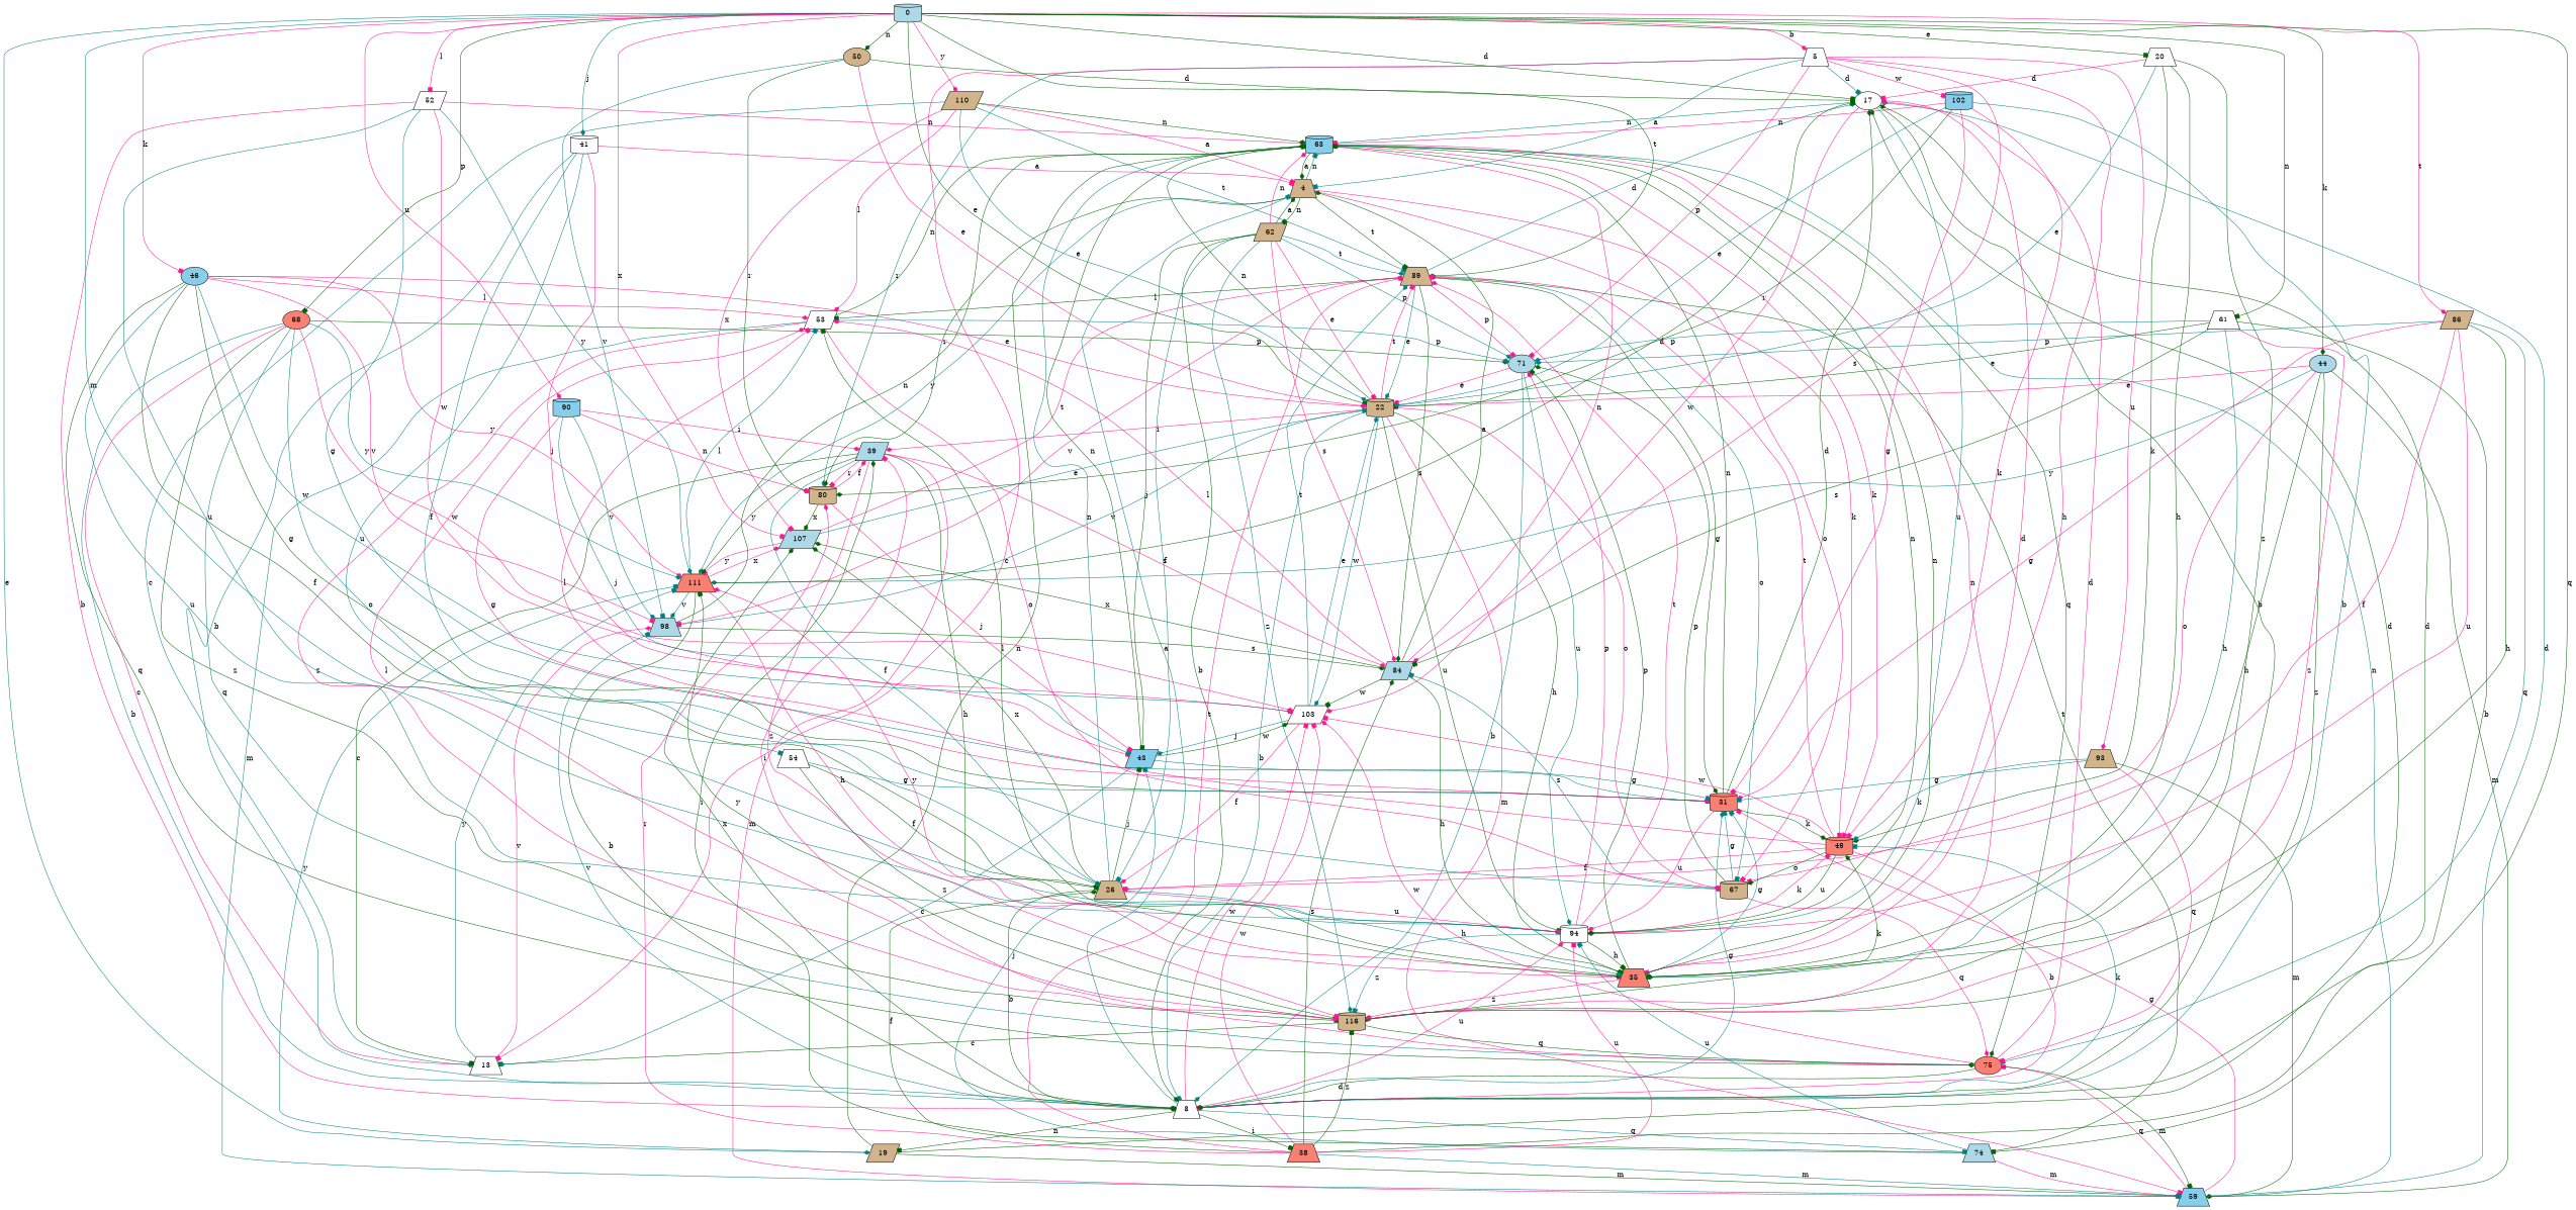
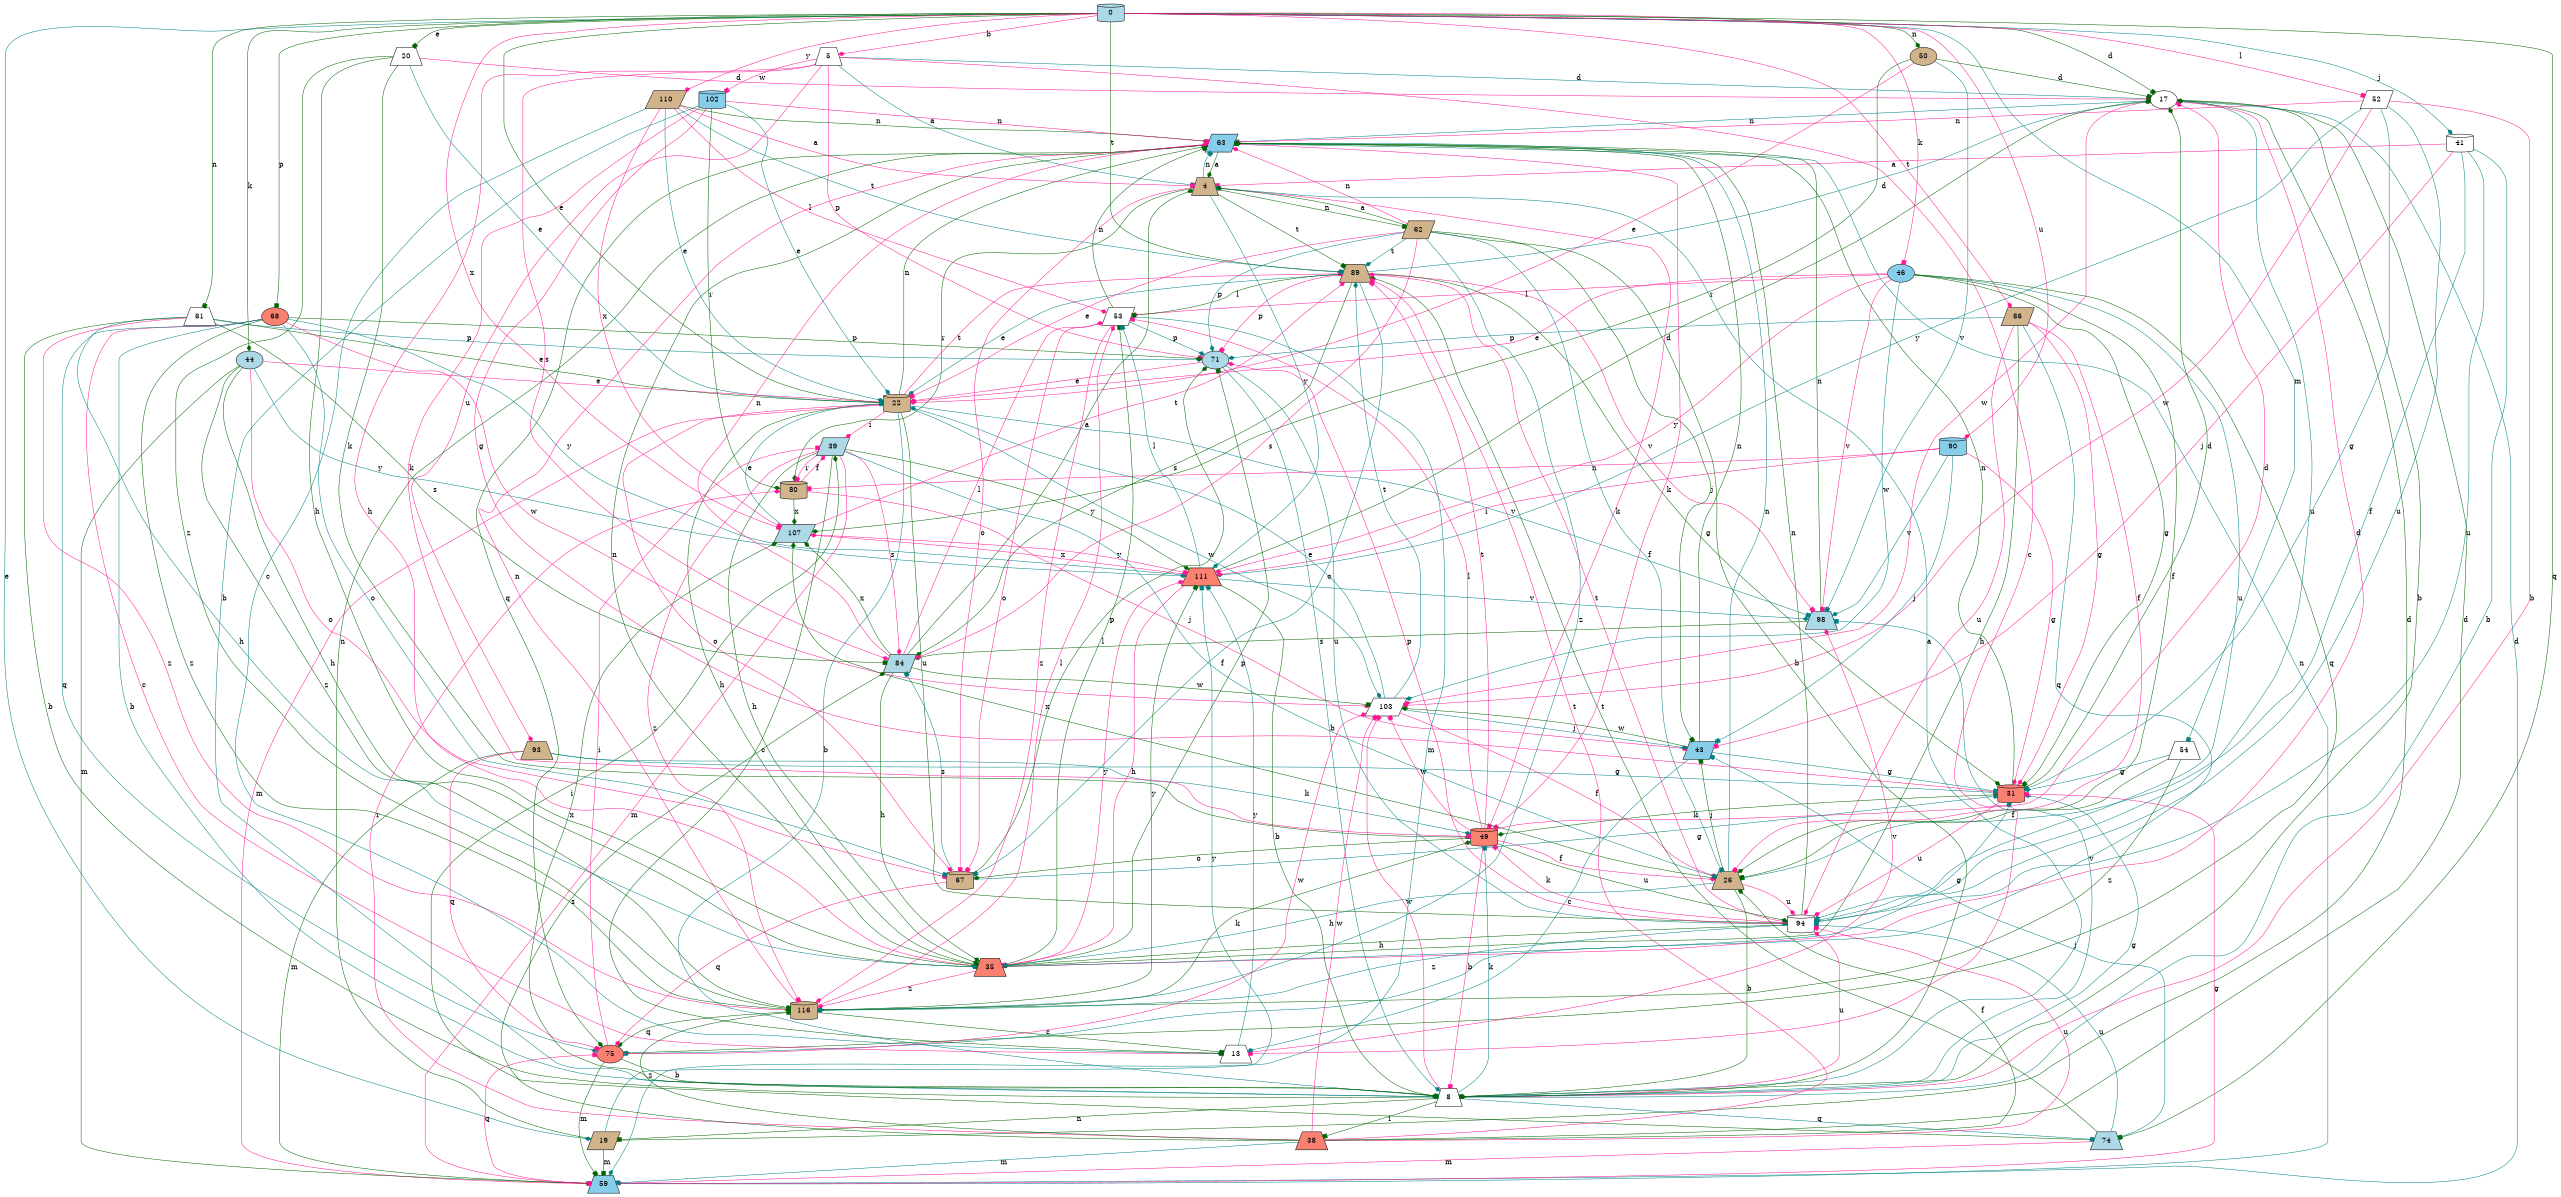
  strict digraph {
    node [fillcolor=tan shape=trapezium style=filled]
    edge [arrowhead=diamond color=deeppink]
    0 [fillcolor=lightblue shape=cylinder]
    5 [fillcolor=white]
    17 [fillcolor=white shape=ellipse]
    19 [shape=parallelogram]
    20 [fillcolor=white]
    22 [shape=cylinder]
    41 [fillcolor=white shape=cylinder]
    44 [fillcolor=lightblue shape=ellipse]
    46 [fillcolor=skyblue shape=ellipse]
    52 [fillcolor=white shape=parallelogram]
    54 [fillcolor=white]
    n12 [label=50 shape=ellipse]
    61 [fillcolor=white]
    68 [fillcolor=salmon shape=ellipse]
    74 [fillcolor=lightblue]
    86 [shape=parallelogram]
    89
    90 [fillcolor=skyblue shape=cylinder]
    107 [fillcolor=lightblue shape=parallelogram]
    110 [shape=parallelogram]
    4
    80 [shape=cylinder]
    13 [fillcolor=white]
    35 [fillcolor=salmon]
    71 [fillcolor=lightblue shape=ellipse]
    84 [fillcolor=lightblue shape=parallelogram]
    93
    102 [fillcolor=skyblue shape=cylinder]
-   63 [fillcolor=skyblue shape=cylinder]
+   63 [fillcolor=skyblue shape=parallelogram]
    8 [fillcolor=white]
    94 [fillcolor=white shape=cylinder]
    103 [fillcolor=white shape=parallelogram]
    111 [fillcolor=salmon]
    59 [fillcolor=skyblue]
    49 [fillcolor=salmon shape=cylinder]
    116 [shape=cylinder]
    67 [shape=cylinder]
    98 [fillcolor=lightblue]
    39 [fillcolor=lightblue shape=parallelogram]
    26
    43 [fillcolor=skyblue shape=parallelogram]
    31 [fillcolor=salmon shape=cylinder]
    53 [fillcolor=white shape=parallelogram]
    75 [fillcolor=salmon shape=ellipse]
    62 [shape=parallelogram]
    38 [fillcolor=salmon]
    0 -> 5 [label=b]
    0 -> 17 [arrowhead=box color=darkgreen label=d]
    0 -> 19 [color=teal label=e]
    0 -> 20 [arrowhead=box color=darkgreen label=e]
    0 -> 22 [arrowhead=box color=darkgreen label=e]
    0 -> 41 [color=teal label=j]
    0 -> 44 [color=darkgreen label=k]
    0 -> 46 [arrowhead=box label=k]
    0 -> 52 [arrowhead=box label=l]
    0 -> 54 [arrowhead=box color=teal label=m]
    0 -> n12 [color=darkgreen label=n]
    0 -> 61 [arrowhead=box color=darkgreen label=n]
    0 -> 68 [arrowhead=box color=darkgreen label=p]
    0 -> 74 [arrowhead=box color=darkgreen label=q]
    0 -> 86 [label=t]
    0 -> 89 [color=darkgreen label=t]
    0 -> 90 [label=u]
    0 -> 107 [arrowhead=box label=x]
    0 -> 110 [label=y]
    5 -> 17 [arrowhead=box color=teal label=d]
    5 -> 4 [arrowhead=box color=teal label=a]
-   5 -> 80 [color=teal label=r]
    5 -> 13 [arrowhead=box label=c]
    5 -> 35 [arrowhead=box label=h]
    5 -> 71 [arrowhead=box label=p]
    5 -> 84 [label=s]
    5 -> 93 [label=u]
    5 -> 102 [arrowhead=box label=w]
    17 -> 63 [arrowhead=box color=teal label=n]
    17 -> 8 [color=darkgreen label=b]
    17 -> 94 [color=teal label=u]
    17 -> 103 [label=w]
    19 -> 17 [color=darkgreen label=d]
    19 -> 63 [arrowhead=box color=darkgreen label=n]
    19 -> 111 [arrowhead=box color=teal label=y]
    19 -> 59 [arrowhead=box color=darkgreen label=m]
    20 -> 17 [arrowhead=box label=d]
    20 -> 22 [arrowhead=box color=teal label=e]
    20 -> 35 [color=darkgreen label=h]
    20 -> 49 [color=darkgreen label=k]
    20 -> 116 [arrowhead=box color=darkgreen label=z]
    22 -> 89 [arrowhead=box label=t]
    22 -> 35 [arrowhead=box color=darkgreen label=h]
    22 -> 63 [color=darkgreen label=n]
    22 -> 8 [arrowhead=box color=teal label=b]
    22 -> 94 [arrowhead=box color=darkgreen label=u]
    22 -> 103 [color=teal label=w]
    22 -> 59 [arrowhead=box label=m]
    22 -> 67 [label=o]
    22 -> 98 [arrowhead=box color=teal label=v]
    22 -> 39 [label=i]
    41 -> 4 [arrowhead=box label=a]
    41 -> 8 [color=teal label=b]
    41 -> 94 [color=teal label=u]
    41 -> 26 [arrowhead=box color=teal label=f]
    41 -> 43 [arrowhead=box label=j]
    44 -> 22 [arrowhead=box label=e]
    44 -> 35 [arrowhead=box color=darkgreen label=h]
    44 -> 111 [color=teal label=y]
    44 -> 59 [color=darkgreen label=m]
    44 -> 116 [arrowhead=box color=darkgreen label=z]
    44 -> 67 [arrowhead=box label=o]
    46 -> 22 [label=e]
    46 -> 94 [color=teal label=u]
    46 -> 103 [color=teal label=w]
    46 -> 111 [label=y]
    46 -> 98 [arrowhead=box label=v]
    46 -> 26 [color=darkgreen label=f]
    46 -> 31 [arrowhead=box color=darkgreen label=g]
    46 -> 53 [label=l]
    46 -> 75 [color=darkgreen label=q]
    52 -> 63 [label=n]
    52 -> 8 [label=b]
    52 -> 94 [arrowhead=box color=teal label=u]
    52 -> 103 [arrowhead=box label=w]
    52 -> 111 [color=teal label=y]
    52 -> 31 [arrowhead=box color=teal label=g]
    54 -> 116 [color=darkgreen label=z]
    54 -> 26 [arrowhead=box color=darkgreen label=f]
    54 -> 31 [color=teal label=g]
    n12 -> 17 [arrowhead=box color=darkgreen label=d]
    n12 -> 22 [label=e]
-   n12 -> 80 [color=darkgreen label=r]
+   n12 -> 107 [color=darkgreen label=r]
    n12 -> 98 [arrowhead=box color=teal label=v]
    61 -> 22 [arrowhead=box color=darkgreen label=e]
    61 -> 35 [color=teal label=h]
    61 -> 71 [color=teal label=p]
    61 -> 84 [arrowhead=box color=darkgreen label=s]
    61 -> 8 [color=darkgreen label=b]
    61 -> 116 [label=z]
    68 -> 13 [arrowhead=box label=c]
    68 -> 71 [color=darkgreen label=p]
    68 -> 8 [color=teal label=b]
    68 -> 103 [label=w]
-   68 -> 111 [color=teal label=y]
+   68 -> 111 [arrowhead=box color=teal label=y]
    68 -> 116 [arrowhead=box color=darkgreen label=z]
    68 -> 67 [arrowhead=box color=teal label=o]
    68 -> 75 [color=teal label=q]
    74 -> 89 [color=darkgreen label=t]
    74 -> 94 [arrowhead=box color=teal label=u]
    74 -> 59 [label=m]
    74 -> 39 [color=darkgreen label=i]
    74 -> 43 [arrowhead=box color=teal label=j]
    86 -> 35 [color=darkgreen label=h]
    86 -> 71 [color=teal label=p]
    86 -> 94 [label=u]
    86 -> 26 [arrowhead=box label=f]
    86 -> 31 [label=g]
    86 -> 75 [arrowhead=box color=teal label=q]
    89 -> 17 [color=teal label=d]
    89 -> 22 [color=teal label=e]
    89 -> 71 [arrowhead=box label=p]
    89 -> 84 [color=darkgreen label=s]
    89 -> 67 [arrowhead=box color=teal label=o]
    89 -> 98 [arrowhead=box label=v]
    89 -> 31 [color=darkgreen label=g]
    89 -> 53 [arrowhead=box color=darkgreen label=l]
    90 -> 80 [arrowhead=box label=n]
    90 -> 98 [color=teal label=v]
-   90 -> 39 [label=i]
+   90 -> 111 [label=i]
    90 -> 43 [arrowhead=box color=teal label=j]
    90 -> 31 [label=g]
    107 -> 22 [arrowhead=box color=teal label=e]
    107 -> 89 [label=t]
    107 -> 111 [arrowhead=box label=y]
    110 -> 22 [color=teal label=e]
    110 -> 89 [arrowhead=box color=teal label=t]
    110 -> 107 [arrowhead=box label=x]
    110 -> 4 [arrowhead=box label=a]
    110 -> 13 [color=teal label=c]
    110 -> 63 [color=darkgreen label=n]
    110 -> 53 [label=l]
    4 -> 89 [arrowhead=box color=darkgreen label=t]
    4 -> 80 [color=darkgreen label=r]
    4 -> 63 [arrowhead=box color=teal label=n]
    4 -> 111 [color=teal label=y]
    4 -> 49 [arrowhead=box label=k]
    4 -> 67 [arrowhead=box label=o]
    4 -> 62 [arrowhead=box color=darkgreen label=n]
    80 -> 107 [color=darkgreen label=x]
    80 -> 39 [label=f]
    80 -> 43 [arrowhead=box label=j]
    13 -> 111 [arrowhead=box color=teal label=y]
    13 -> 98 [label=v]
    35 -> 17 [arrowhead=box label=d]
    35 -> 71 [arrowhead=box color=darkgreen label=p]
    35 -> 63 [arrowhead=box color=darkgreen label=n]
    35 -> 111 [label=y]
    35 -> 116 [label=z]
    35 -> 31 [arrowhead=box color=teal label=g]
    35 -> 53 [arrowhead=box color=darkgreen label=l]
    71 -> 22 [label=e]
    71 -> 8 [color=teal label=b]
    71 -> 94 [color=teal label=u]
    84 -> 107 [color=darkgreen label=x]
    84 -> 4 [color=darkgreen label=a]
    84 -> 35 [color=darkgreen label=h]
    84 -> 63 [label=n]
    84 -> 103 [arrowhead=box color=darkgreen label=w]
    84 -> 53 [label=l]
    93 -> 59 [color=darkgreen label=m]
    93 -> 49 [color=teal label=k]
    93 -> 31 [arrowhead=box color=teal label=g]
    93 -> 75 [arrowhead=box label=q]
    102 -> 22 [color=teal label=e]
    102 -> 80 [color=darkgreen label=r]
    102 -> 63 [arrowhead=box label=n]
    102 -> 8 [arrowhead=box color=teal label=b]
    102 -> 49 [arrowhead=box label=k]
    102 -> 31 [arrowhead=box label=g]
    63 -> 4 [color=darkgreen label=a]
    63 -> 49 [arrowhead=box label=k]
    63 -> 75 [color=darkgreen label=q]
    8 -> 19 [arrowhead=box color=darkgreen label=n]
    8 -> 74 [arrowhead=box color=teal label=q]
    8 -> 107 [color=darkgreen label=x]
    8 -> 4 [arrowhead=box color=teal label=a]
    8 -> 94 [label=u]
    8 -> 103 [arrowhead=box label=w]
    8 -> 49 [arrowhead=box color=teal label=k]
    8 -> 98 [arrowhead=box color=teal label=v]
    8 -> 31 [color=teal label=g]
    8 -> 38 [arrowhead=box color=darkgreen label=i]
    94 -> 89 [label=t]
    94 -> 35 [arrowhead=box color=darkgreen label=h]
    94 -> 71 [label=p]
    94 -> 63 [color=darkgreen label=n]
    94 -> 49 [arrowhead=box label=k]
    94 -> 116 [arrowhead=box color=teal label=z]
    103 -> 22 [color=teal label=e]
    103 -> 89 [color=teal label=t]
    103 -> 26 [label=f]
    103 -> 43 [color=teal label=j]
    111 -> 17 [arrowhead=box color=darkgreen label=d]
    111 -> 107 [label=x]
    111 -> 35 [arrowhead=box label=h]
    111 -> 8 [color=darkgreen label=b]
    111 -> 98 [color=teal label=v]
    111 -> 53 [arrowhead=box color=teal label=l]
    59 -> 17 [color=teal label=d]
    59 -> 63 [color=teal label=n]
    59 -> 31 [arrowhead=box label=g]
    59 -> 75 [arrowhead=box label=q]
    49 -> 89 [arrowhead=box label=t]
    49 -> 8 [arrowhead=box label=b]
    49 -> 94 [color=darkgreen label=u]
    49 -> 103 [arrowhead=box label=w]
    49 -> 67 [color=darkgreen label=o]
    49 -> 26 [label=f]
    49 -> 53 [arrowhead=box label=l]
    116 -> 13 [arrowhead=box color=darkgreen label=c]
    116 -> 63 [label=n]
    116 -> 111 [arrowhead=box color=darkgreen label=y]
    116 -> 49 [color=darkgreen label=k]
    116 -> 53 [label=l]
    116 -> 75 [color=darkgreen label=q]
    67 -> 71 [color=darkgreen label=p]
    67 -> 84 [arrowhead=box color=teal label=s]
    67 -> 31 [arrowhead=box color=teal label=g]
    67 -> 75 [label=q]
    98 -> 84 [color=darkgreen label=s]
    98 -> 63 [color=darkgreen label=n]
    39 -> 80 [arrowhead=box label=r]
    39 -> 13 [arrowhead=box color=darkgreen label=c]
    39 -> 35 [color=darkgreen label=h]
    39 -> 84 [label=s]
    39 -> 111 [color=darkgreen label=y]
    39 -> 59 [arrowhead=box label=m]
    39 -> 116 [arrowhead=box label=z]
    39 -> 26 [arrowhead=box color=teal label=f]
    26 -> 107 [color=darkgreen label=x]
    26 -> 35 [color=teal label=h]
    26 -> 63 [arrowhead=box color=teal label=n]
    26 -> 8 [arrowhead=box color=darkgreen label=b]
    26 -> 94 [label=u]
    26 -> 43 [arrowhead=box color=darkgreen label=j]
    43 -> 13 [color=teal label=c]
    43 -> 63 [color=darkgreen label=n]
    43 -> 103 [color=darkgreen label=w]
    43 -> 31 [arrowhead=box color=teal label=g]
    31 -> 17 [color=darkgreen label=d]
    31 -> 63 [arrowhead=box color=darkgreen label=n]
    31 -> 94 [label=u]
    31 -> 49 [color=darkgreen label=k]
    53 -> 71 [color=teal label=p]
    53 -> 63 [arrowhead=box color=darkgreen label=n]
    53 -> 59 [color=teal label=m]
    53 -> 116 [label=z]
    53 -> 67 [arrowhead=box label=o]
-   75 -> 17 [label=d]
-   75 -> 8 [color=darkgreen label=d]
+   49 -> 17 [label=d]
+   75 -> 8 [color=darkgreen label=b]
    75 -> 103 [label=w]
    75 -> 59 [arrowhead=box color=darkgreen label=m]
    75 -> 39 [arrowhead=box label=i]
    62 -> 22 [arrowhead=box label=e]
    62 -> 89 [color=teal label=t]
    62 -> 4 [color=darkgreen label=a]
    62 -> 71 [color=teal label=p]
    62 -> 84 [label=s]
    62 -> 63 [label=n]
    62 -> 8 [color=darkgreen label=b]
    62 -> 116 [color=teal label=z]
    62 -> 26 [arrowhead=box color=teal label=f]
    62 -> 43 [arrowhead=box color=darkgreen label=j]
    38 -> 17 [color=darkgreen label=d]
    38 -> 89 [arrowhead=box label=t]
    38 -> 80 [label=r]
    38 -> 84 [color=darkgreen label=s]
    38 -> 94 [arrowhead=box label=u]
    38 -> 103 [arrowhead=box label=w]
    38 -> 59 [arrowhead=box color=teal label=m]
    38 -> 116 [arrowhead=box color=darkgreen label=z]
    38 -> 26 [color=darkgreen label=f]
  }
